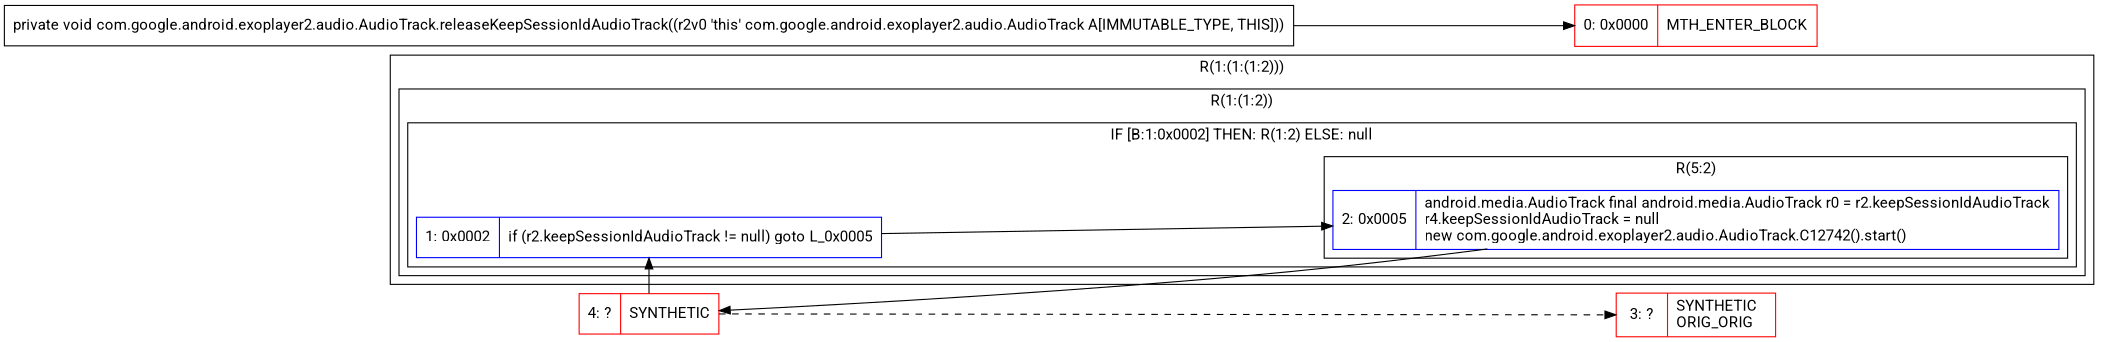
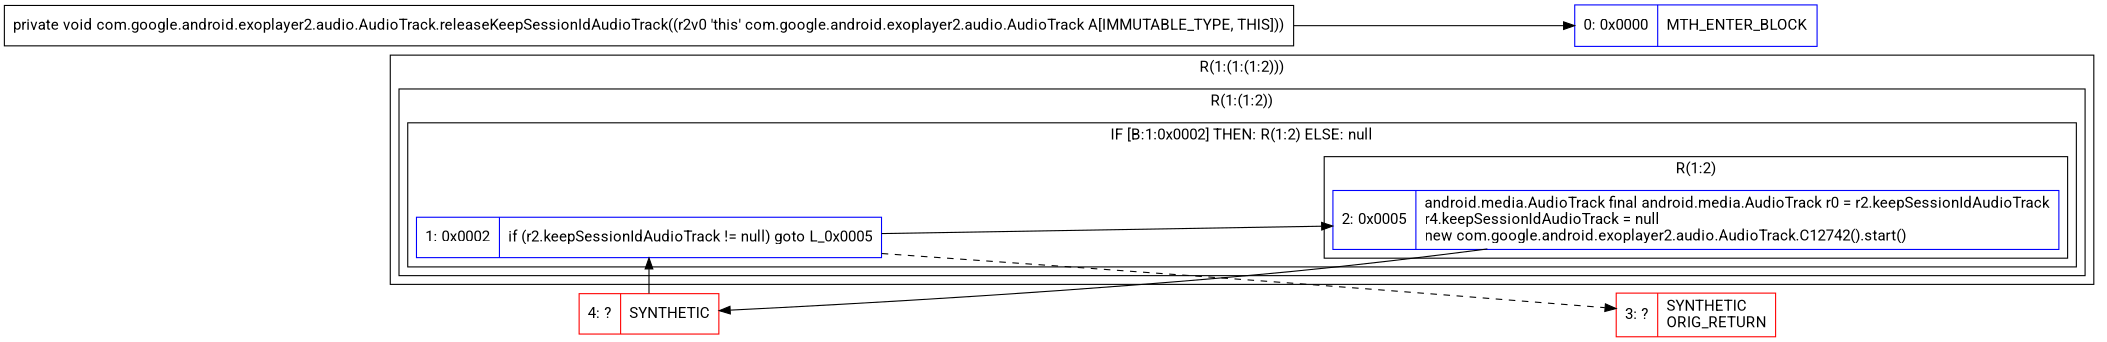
  digraph {
    fontname=Roboto
    rankdir=LR
    node [color=red fontname=Roboto shape=record]
    edge [fontname=Roboto]
    n1 [color=blue label="{2\:\ 0x0005|android.media.AudioTrack final android.media.AudioTrack r0 = r2.keepSessionIdAudioTrack\lr4.keepSessionIdAudioTrack = null\lnew com.google.android.exoplayer2.audio.AudioTrack.C12742().start()\l}"]
    n2 [color=blue label="{1\:\ 0x0002|if (r2.keepSessionIdAudioTrack != null) goto L_0x0005\l}"]
    n3 [label="{4\:\ ?|SYNTHETIC\l}"]
-   n4 [label="{3\:\ ?|SYNTHETIC\lORIG_ORIG\l}"]
-   n5 [label="{0\:\ 0x0000|MTH_ENTER_BLOCK\l}"]
+   n4 [label="{3\:\ ?|SYNTHETIC\lORIG_RETURN\l}"]
+   n5 [color=blue label="{0\:\ 0x0000|MTH_ENTER_BLOCK\l}"]
    n6 [label="{private void com.google.android.exoplayer2.audio.AudioTrack.releaseKeepSessionIdAudioTrack((r2v0 'this' com.google.android.exoplayer2.audio.AudioTrack A[IMMUTABLE_TYPE, THIS])) }" color=""]
    subgraph cluster_1 {
      label="R(1:(1:(1:2)))"
      subgraph cluster_2 {
        label="R(1:(1:2))"
        subgraph cluster_3 {
          label="IF [B:1:0x0002] THEN: R(1:2) ELSE: null"
          n2
          subgraph cluster_4 {
-           label="R(5:2)"
+           label="R(1:2)"
            n1
          }
        }
      }
    }
    n1 -> n3
    n2 -> n1
-   n3 -> n4 [style=dashed]
+   n2 -> n4 [style=dashed]
    n3 -> n2
    n6 -> n5
  }
